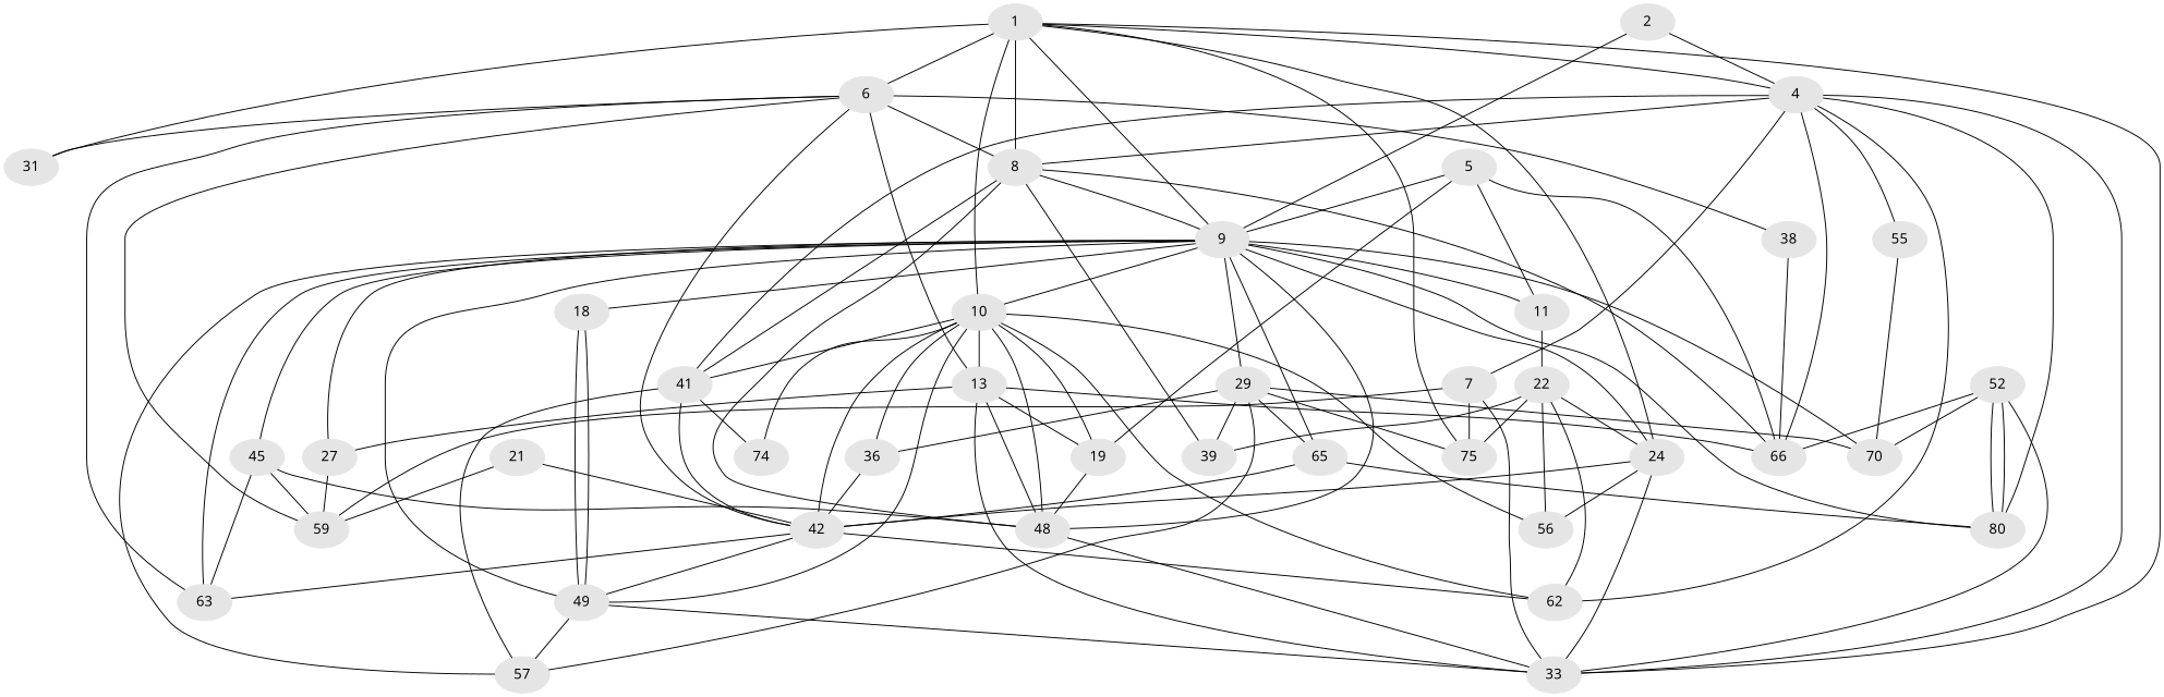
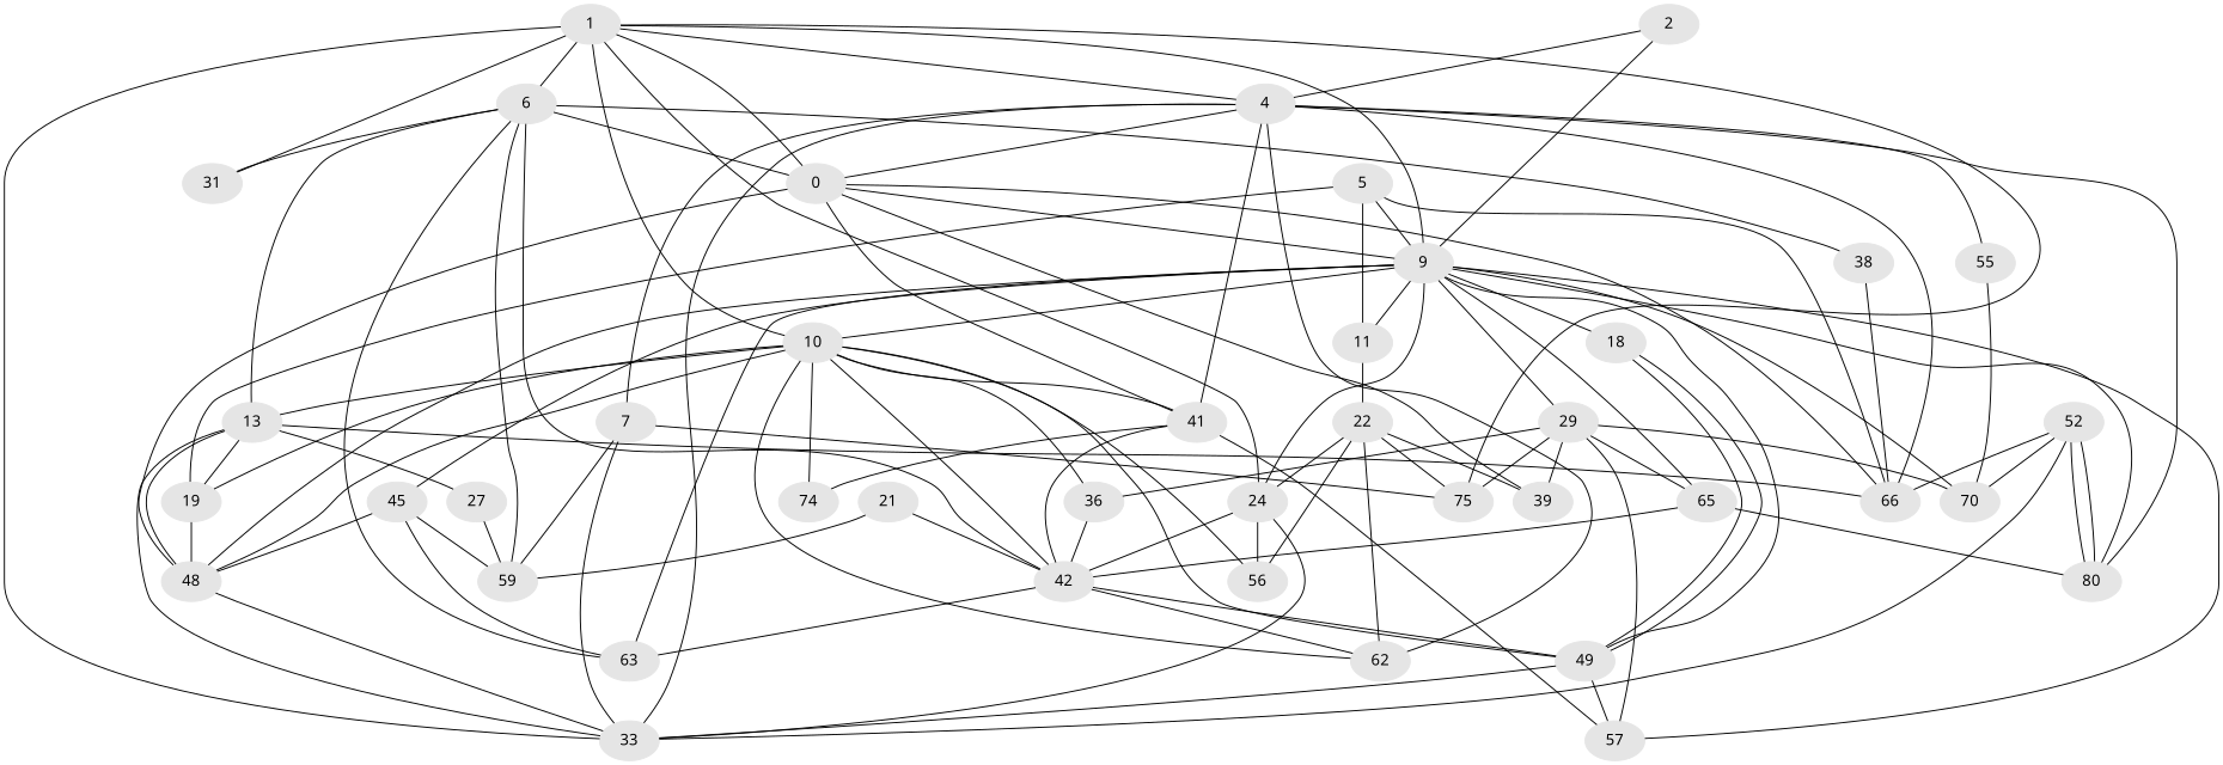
  graph {
    fontname="Noto Sans"
    node [color=gray90 fontname="Noto Sans" style=filled]
    edge [fontname="Noto Sans"]
    1 [super="+28+78"]
    n2 [label=6 super="+15"]
    4 [super="+12+6"]
-   8 [super="+14"]
+   8 [super="+14" label=0]
    9 [super="+40+37+16"]
    10 [super="+54+79+17"]
    24 [super="+72+32"]
    31 [super="+44"]
    n9 [label=33 super="+68"]
    75
    13 [super="+61"]
    38
    42 [super="+77+69"]
    59
    63
    7 [super="+34"]
    41
    55
    62
    66
    80
    39
    48 [super="+67"]
    11
    18
    27
    29 [super="+30"]
    45 [super="+46"]
    49 [super="+58"]
    57
    65
    70
    19 [super="+47"]
    36
    56
    74
    2 [super="+83"]
    5 [super="+35"]
    22 [super="+43"]
    21
    52
    1 -- n2
    1 -- 4
    1 -- 8
    1 -- 9
    1 -- 10 [weight=2]
    1 -- 24
    1 -- 31 [weight=2]
    1 -- n9
    1 -- 75
    n2 -- 8 [weight=3]
    n2 -- 31
    n2 -- 13
    n2 -- 38
    n2 -- 42
    n2 -- 59
    n2 -- 63
    4 -- 8
    4 -- n9
    4 -- 7
    4 -- 41
    4 -- 55
    4 -- 62
    4 -- 66
    4 -- 80
    8 -- 9
    8 -- 41
    8 -- 66
    8 -- 39
    8 -- 48
    9 -- 10
    9 -- 24
    9 -- 63
    9 -- 80
    9 -- 48
    9 -- 11
    9 -- 18 [weight=2]
-   9 -- 27
    9 -- 29
    9 -- 45 [weight=2]
    9 -- 49
    9 -- 57
    9 -- 65
    9 -- 70
    10 -- 13
    10 -- 42 [weight=2]
    10 -- 41
    10 -- 62
    10 -- 48 [weight=2]
    10 -- 49
    10 -- 19
    10 -- 36
    10 -- 56
    10 -- 74
    24 -- n9
    24 -- 42
    24 -- 56
    13 -- n9
    13 -- 66
    13 -- 48
    13 -- 27 [weight=2]
    13 -- 19
    38 -- 66
    42 -- 63
    42 -- 62
    42 -- 49
    7 -- n9
    7 -- 75
    7 -- 59
    41 -- 42
    41 -- 57
    41 -- 74
    55 -- 70
    48 -- n9
    11 -- 22
    18 -- 49
    18 -- 49
    27 -- 59
    29 -- 75
    29 -- 39
    29 -- 57
    29 -- 65
    29 -- 70
    29 -- 36
    45 -- 59 [weight=2]
    45 -- 63
    45 -- 48
    49 -- n9
    49 -- 57
    65 -- 42 [weight=2]
    65 -- 80
    19 -- 48
    36 -- 42
    2 -- 4
    2 -- 9
    5 -- 9
    5 -- 66
    5 -- 11
    5 -- 19 [weight=2]
    22 -- 24
    22 -- 75
    22 -- 62
    22 -- 39
    22 -- 56
    21 -- 42
    21 -- 59
    52 -- n9
    52 -- 66
    52 -- 80
    52 -- 80
    52 -- 70
  }
